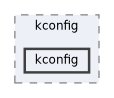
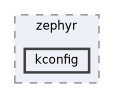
  digraph {
    compound=true
    rankdir=LR
    n1 [color=grey25 fillcolor="#edf0f7" fontname=Helvetica fontsize=10 height=0.2 label=kconfig shape=box style="filled,bold" width=0.4]
    subgraph cluster_1 {
      bgcolor="#edf0f7"
      fontname=Helvetica
      fontsize=10
-     label=kconfig
+     label=zephyr
      pencolor=grey50
      style="filled,dashed"
      n1
    }
  }
